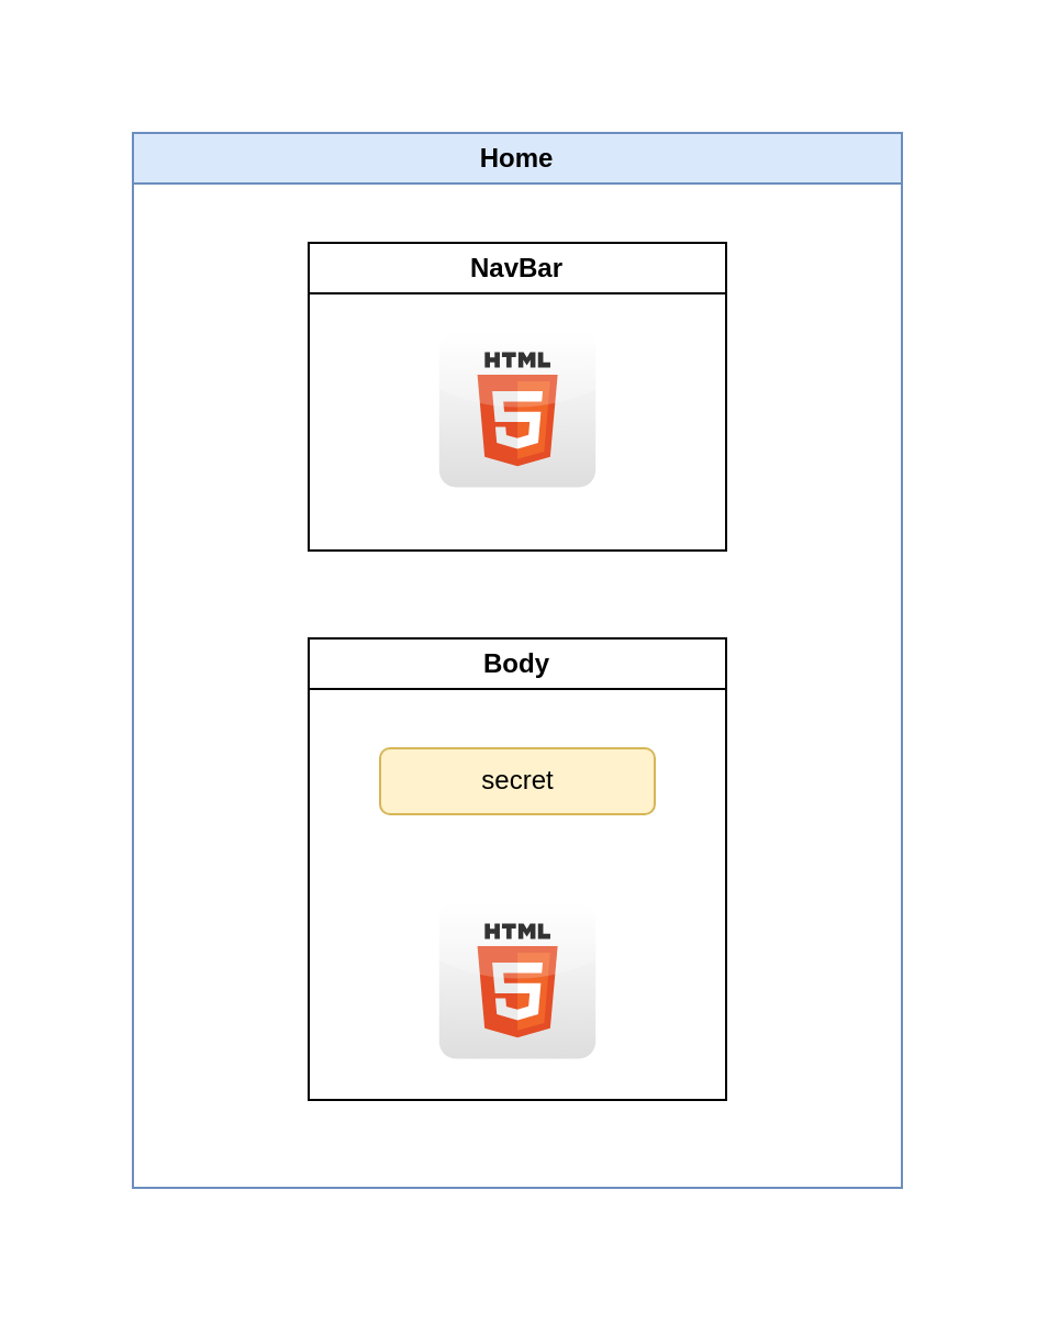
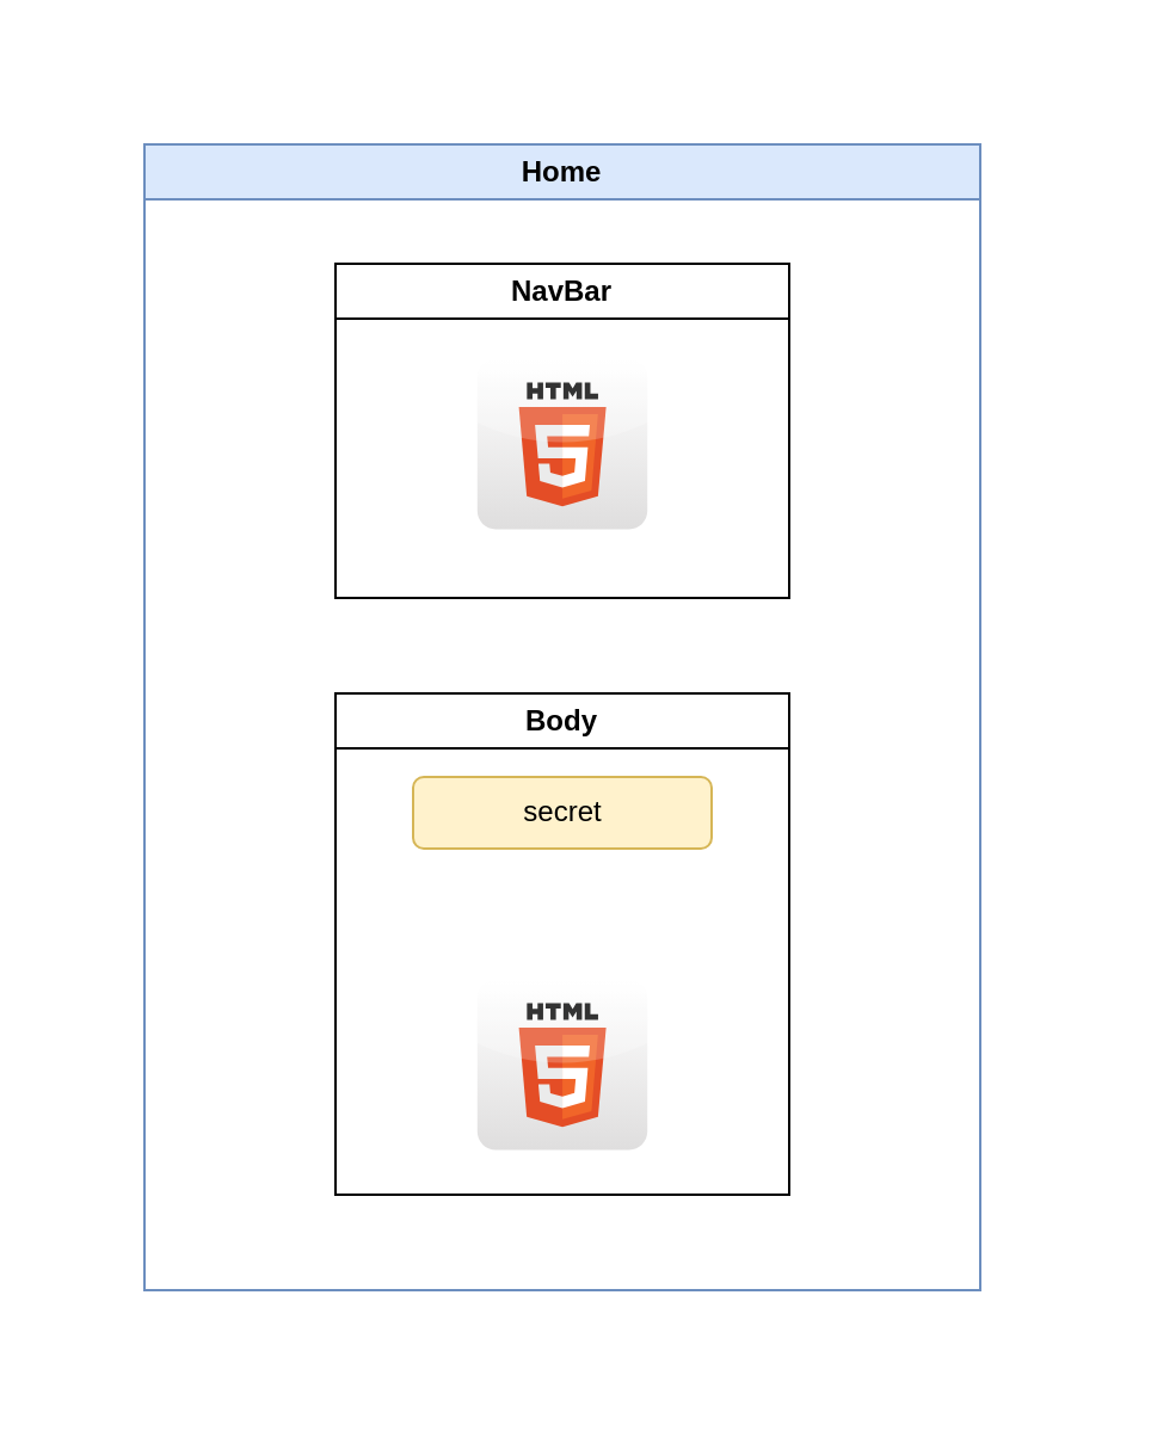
  <mxCell id="0" />
  <mxCell id="1" parent="0" />
  <mxCell id="2" value="" style="rounded=0;whiteSpace=wrap;html=1;strokeColor=none;" parent="1" vertex="1"><mxGeometry width="440" height="560" as="geometry" x="20" y="20" /></mxCell>
  <mxCell id="3" value="Home" style="swimlane;whiteSpace=wrap;html=1;startSize=23;fillColor=#dae8fc;strokeColor=#6c8ebf;" parent="1" vertex="1"><mxGeometry x="60" y="60" width="350" height="480" as="geometry" /></mxCell>
  <mxCell id="4" value="NavBar" style="swimlane;whiteSpace=wrap;html=1;" parent="3" vertex="1"><mxGeometry x="80" y="50" width="190" height="140" as="geometry" /></mxCell>
  <mxCell id="5" value="" style="dashed=0;outlineConnect=0;html=1;align=center;labelPosition=center;verticalLabelPosition=bottom;verticalAlign=top;shape=mxgraph.webicons.html5;gradientColor=#DFDEDE" parent="4" vertex="1"><mxGeometry x="59.4" y="40" width="71.2" height="71.2" as="geometry" /></mxCell>
  <mxCell id="6" value="Body" style="swimlane;whiteSpace=wrap;html=1;" parent="3" vertex="1"><mxGeometry x="80" y="230" width="190" height="210" as="geometry" /></mxCell>
  <mxCell id="7" value="" style="dashed=0;outlineConnect=0;html=1;align=center;labelPosition=center;verticalLabelPosition=bottom;verticalAlign=top;shape=mxgraph.webicons.html5;gradientColor=#DFDEDE" parent="6" vertex="1"><mxGeometry x="59.4" y="120" width="71.2" height="71.2" as="geometry" /></mxCell>
- <mxCell id="8" value="secret" style="rounded=1;whiteSpace=wrap;html=1;fillColor=#fff2cc;strokeColor=#d6b656;" parent="6" vertex="1"><mxGeometry x="32.5" y="50" width="125" height="30" as="geometry" /></mxCell>
+ <mxCell id="8" value="secret" style="rounded=1;whiteSpace=wrap;html=1;fillColor=#fff2cc;strokeColor=#d6b656;" parent="6" vertex="1"><mxGeometry x="32.5" y="35" width="125" height="30" as="geometry" /></mxCell>
